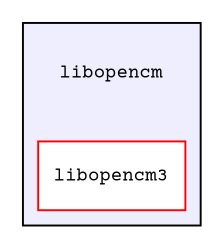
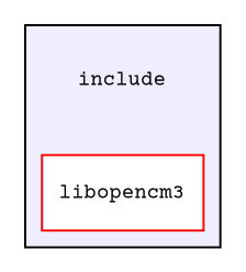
  digraph {
    compound=true
    rankdir=LR
    fontname="Courier Prime"
    node [fontname="Courier Prime" fontsize=10]
-   n1 [label=libopencm shape=plaintext]
+   n1 [label=include shape=plaintext]
    n2 [color=red fillcolor=white label=libopencm3 shape=box style=filled]
    subgraph cluster_1 {
      bgcolor="#eeeeff"
      pencolor=black
      n1
      n2
    }
  }
